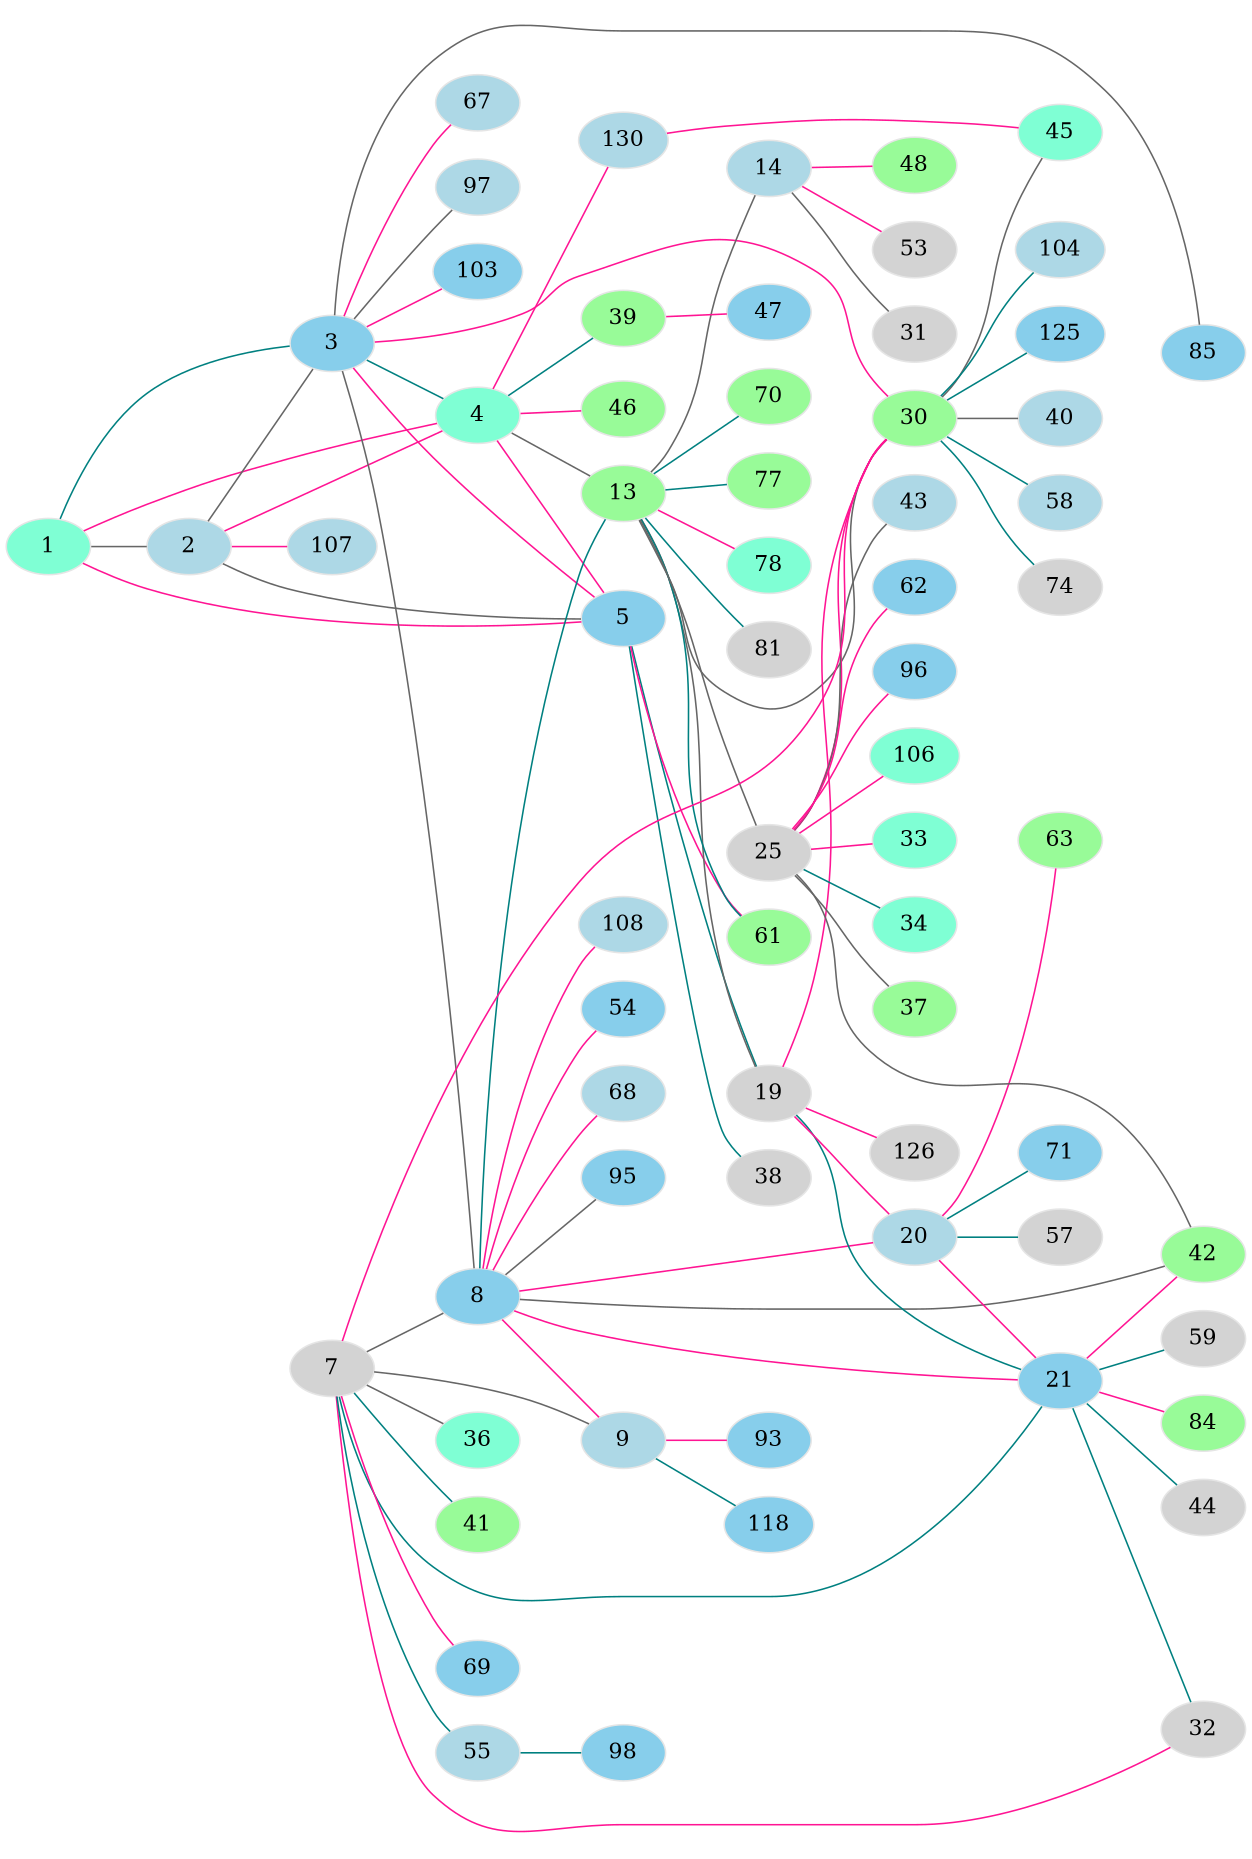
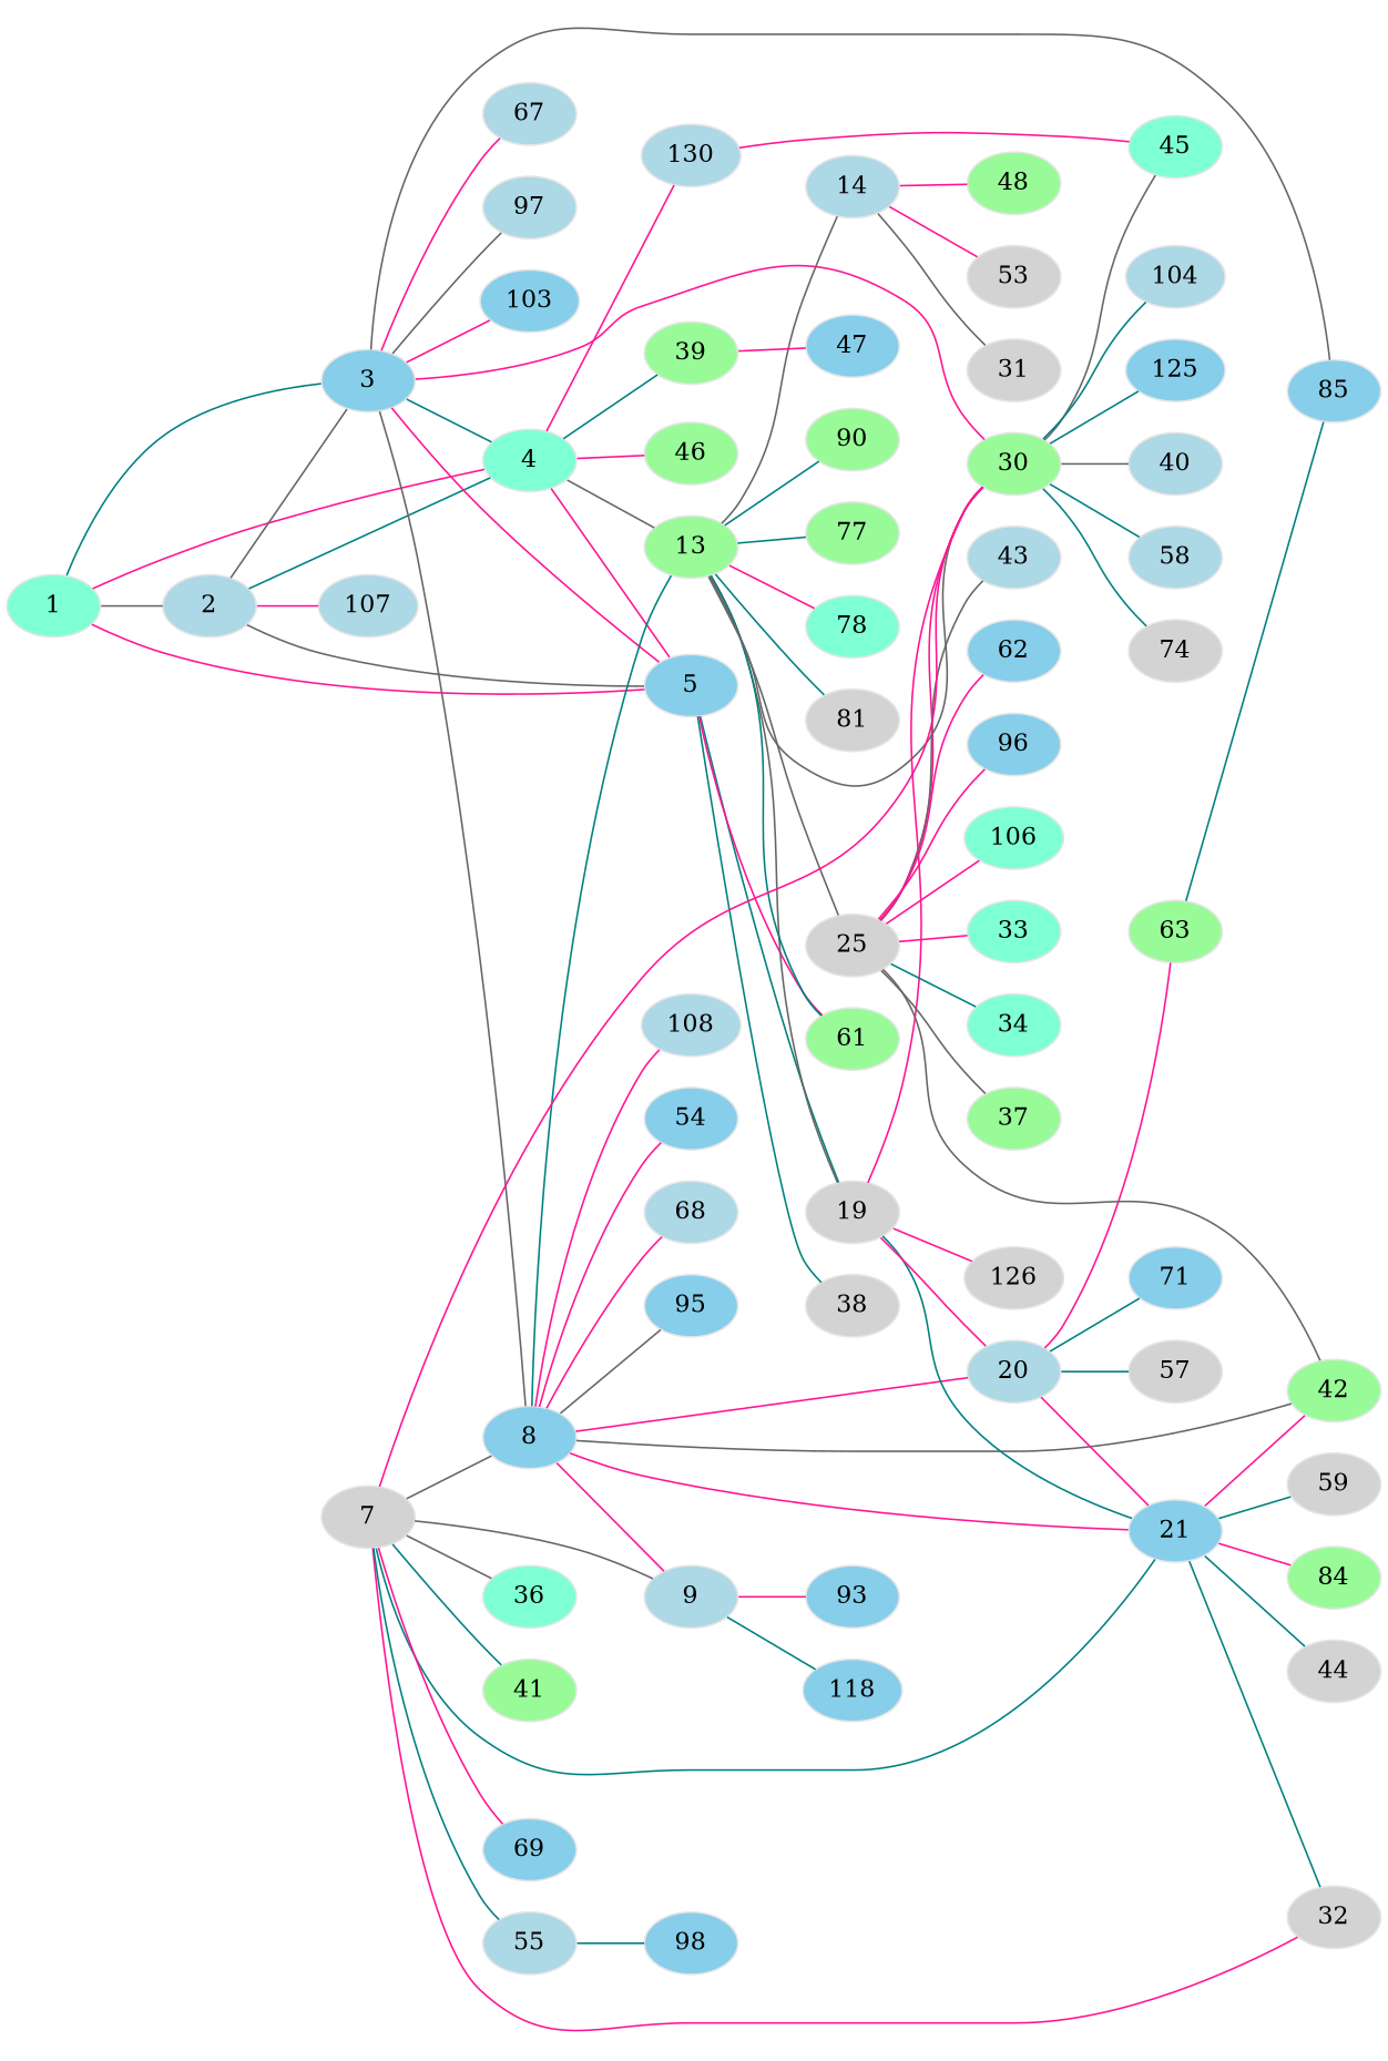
  graph {
    rankdir=LR
    node [color=gray90 fillcolor=skyblue style=filled]
    edge [color=deeppink]
    1 [fillcolor=aquamarine]
    2 [fillcolor=lightblue]
    3
    4 [fillcolor=aquamarine]
    5 [super="+6+65"]
    107 [fillcolor=lightblue]
    8 [super="+10"]
    30 [fillcolor=palegreen super="+76+73+56"]
    67 [fillcolor=lightblue]
    85
    97 [fillcolor=lightblue]
    103
    13 [fillcolor=palegreen super="+64+87+17+88+15"]
    39 [fillcolor=palegreen]
    46 [fillcolor=palegreen]
    130 [fillcolor=lightblue]
    19 [fillcolor=lightgrey]
    38 [fillcolor=lightgrey]
    61 [fillcolor=palegreen]
    9 [fillcolor=lightblue]
    21 [super="+90+115+111+23"]
    20 [fillcolor=lightblue super="+22+24"]
    42 [fillcolor=palegreen super="+75+127"]
    54
    68 [fillcolor=lightblue]
    95
    108 [fillcolor=lightblue super="+124"]
    45 [fillcolor=aquamarine]
    40 [fillcolor=lightblue super="+117"]
    58 [fillcolor=lightblue]
    74 [fillcolor=lightgrey]
    104 [fillcolor=lightblue]
    125
    14 [fillcolor=lightblue super="+86+16+128"]
    25 [fillcolor=lightgrey super="+79+100+27+110+26"]
-   70 [fillcolor=palegreen super="+102+91"]
+   70 [fillcolor=palegreen super="+102+91" label=90]
    77 [fillcolor=palegreen]
    78 [fillcolor=aquamarine]
    81 [fillcolor=lightgrey]
    47
    126 [fillcolor=lightgrey]
    7 [fillcolor=lightgrey super="+12+11"]
    32 [fillcolor=lightgrey super="+66"]
    36 [fillcolor=aquamarine]
    41 [fillcolor=palegreen]
    55 [fillcolor=lightblue]
    69
    93
    118
    44 [fillcolor=lightgrey]
    59 [fillcolor=lightgrey]
    84 [fillcolor=palegreen super="+119"]
    98
    57 [fillcolor=lightgrey super="+101"]
    63 [fillcolor=palegreen]
    71
    31 [fillcolor=lightgrey]
    48 [fillcolor=palegreen]
    53 [fillcolor=lightgrey]
    33 [fillcolor=aquamarine]
    34 [fillcolor=aquamarine]
    37 [fillcolor=palegreen]
    43 [fillcolor=lightblue]
    62
    96
    106 [fillcolor=aquamarine]
    1 -- 2 [color=gray40]
    1 -- 3 [color=teal]
    1 -- 4
    1 -- 5 [weight=2]
    2 -- 3 [color=gray40]
-   2 -- 4
+   2 -- 4 [color=teal]
    2 -- 5 [color=gray40 weight=2]
    2 -- 107
    3 -- 4 [color=teal]
    3 -- 5 [weight=2]
    3 -- 8 [color=gray40 weight=2]
    3 -- 30
    3 -- 67
    3 -- 85 [color=gray40]
    3 -- 97 [color=gray40]
    3 -- 103
    4 -- 5 [weight=2]
    4 -- 13 [color=gray40]
    4 -- 39 [color=teal]
    4 -- 46
    4 -- 130
    5 -- 19 [color=teal]
    5 -- 38 [color=teal]
    5 -- 61
    8 -- 13 [color=teal]
    8 -- 9 [weight=2]
    8 -- 21
    8 -- 20
    8 -- 42 [color=gray40]
    8 -- 54
    8 -- 68
    8 -- 95 [color=gray40]
    8 -- 108
    30 -- 45 [color=gray40]
    30 -- 40 [color=gray40]
    30 -- 58 [color=teal]
    30 -- 74 [color=teal]
    30 -- 104 [color=teal]
    30 -- 125 [color=teal]
    13 -- 30 [color=gray40 weight=2]
    13 -- 19 [color=gray40]
    13 -- 61 [color=teal]
    13 -- 14 [color=gray40 weight=9]
    13 -- 25 [color=gray40 weight=4]
    13 -- 70 [color=teal]
    13 -- 77 [color=teal]
    13 -- 78
    13 -- 81 [color=teal]
    39 -- 47
    130 -- 45
    19 -- 30
    19 -- 21 [color=teal weight=2]
    19 -- 20 [weight=3]
    19 -- 126
    9 -- 93
    9 -- 118 [color=teal]
    21 -- 42
    21 -- 32 [color=teal]
    21 -- 44 [color=teal]
    21 -- 59 [color=teal]
    21 -- 84
    20 -- 21 [weight=6]
    20 -- 57 [color=teal]
    20 -- 63
    20 -- 71 [color=teal]
    14 -- 31 [color=gray40]
    14 -- 48
    14 -- 53
    25 -- 30 [weight=4]
    25 -- 42 [color=gray40]
    25 -- 33
    25 -- 34 [color=teal]
    25 -- 37 [color=gray40]
    25 -- 43 [color=gray40]
    25 -- 62
    25 -- 96
    25 -- 106
    7 -- 8 [color=gray40 weight=6]
    7 -- 30
    7 -- 9 [color=gray40 weight=3]
    7 -- 21 [color=teal]
    7 -- 32
    7 -- 36 [color=gray40]
    7 -- 41 [color=teal]
    7 -- 55 [color=teal]
    7 -- 69
    55 -- 98 [color=teal]
+   63 -- 85 [color=teal]
  }
